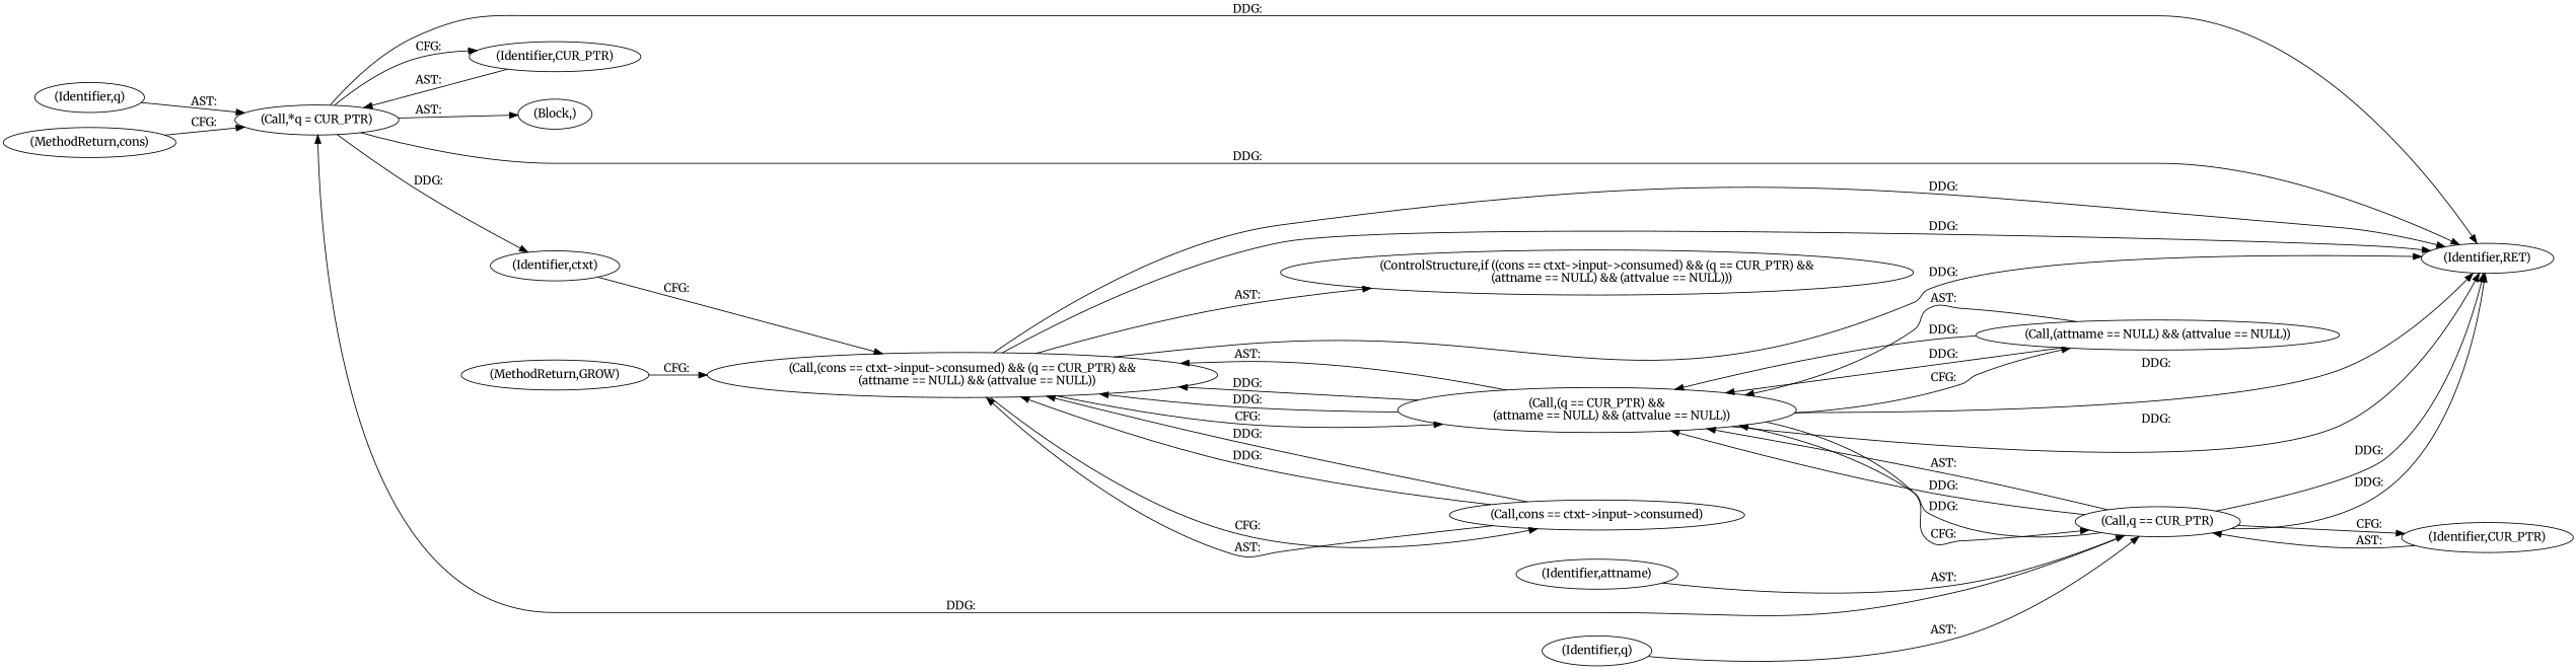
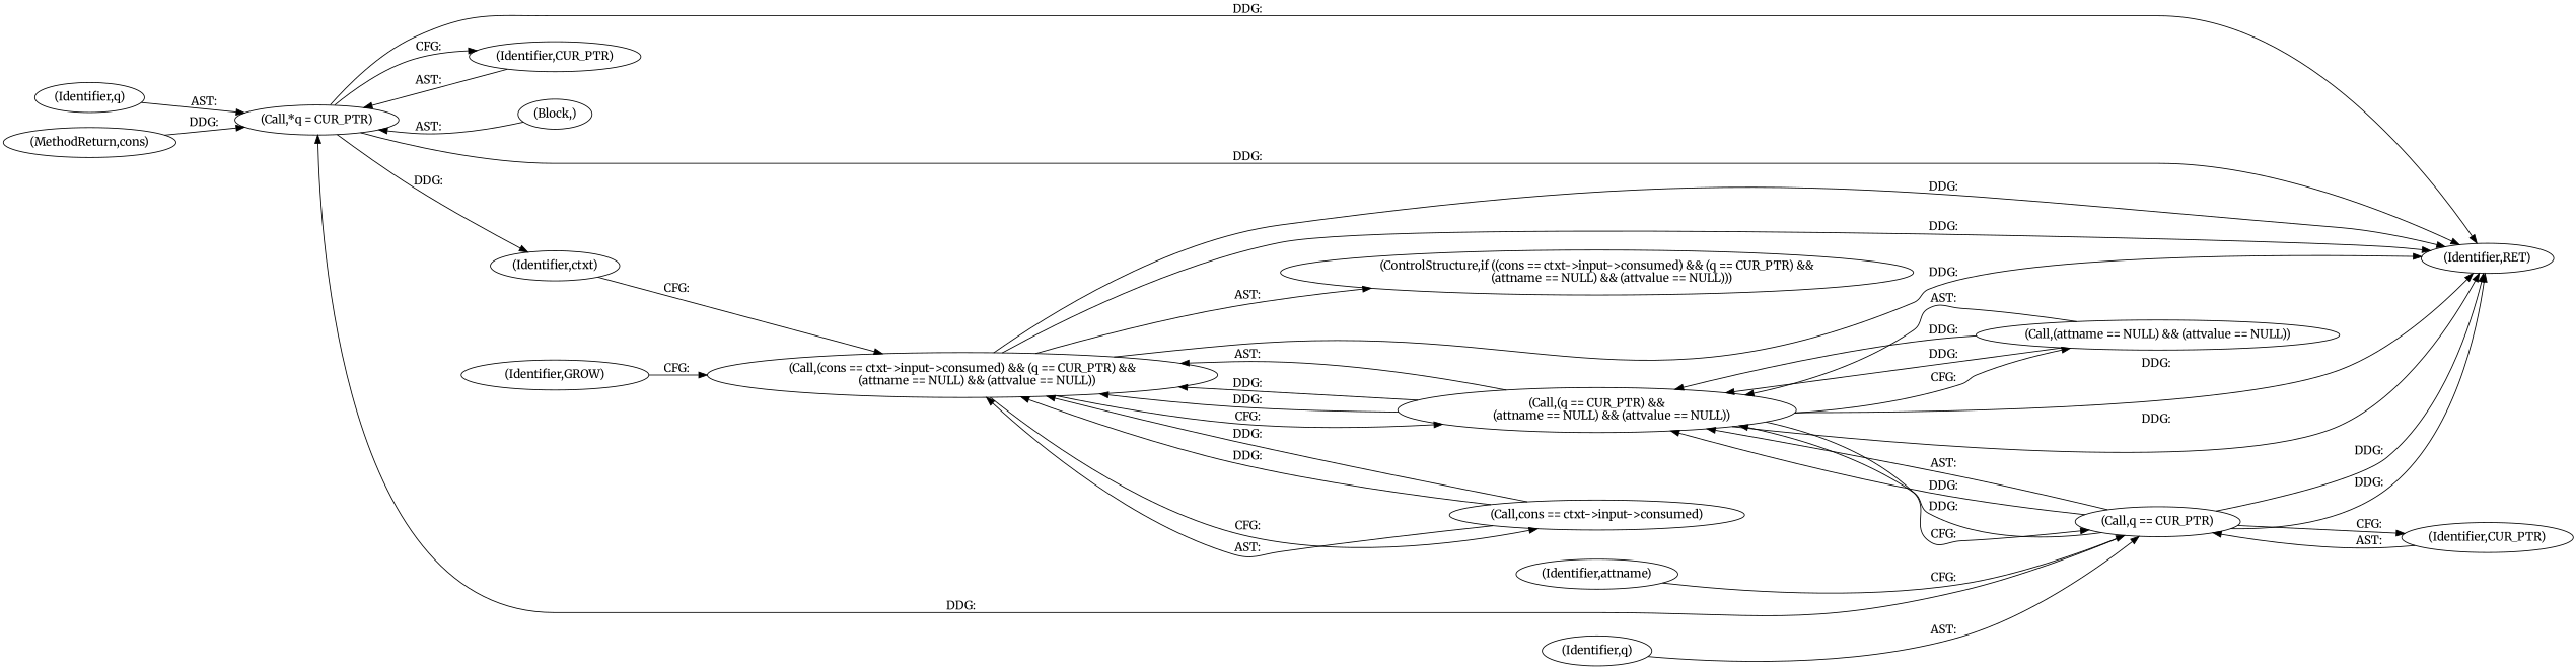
  digraph {
    fontname=Merriweather
    rankdir=LR
    node [fontname=Merriweather]
    edge [fontname=Merriweather]
    n1 [label="(Call,*q = CUR_PTR)"]
    n2 [label="(Identifier,CUR_PTR)"]
    n3 [label="(Block,)"]
    n4 [label="(Identifier,RET)"]
    n5 [label="(Identifier,ctxt)"]
    n6 [label="(Call,q == CUR_PTR)"]
    n7 [label="(Call,(q == CUR_PTR) &&\n            (attname == NULL) && (attvalue == NULL))"]
    n8 [label="(Identifier,CUR_PTR)"]
    n9 [label="(Call,(cons == ctxt->input->consumed) && (q == CUR_PTR) &&\n            (attname == NULL) && (attvalue == NULL))"]
    n10 [label="(Call,(attname == NULL) && (attvalue == NULL))"]
    n11 [label="(ControlStructure,if ((cons == ctxt->input->consumed) && (q == CUR_PTR) &&\n            (attname == NULL) && (attvalue == NULL)))"]
    n12 [label="(Call,cons == ctxt->input->consumed)"]
-   n13 [label="(MethodReturn,GROW)"]
+   n13 [label="(Identifier,GROW)"]
    n14 [label="(Identifier,q)"]
    n15 [label="(Identifier,attname)"]
    n16 [label="(MethodReturn,cons)"]
    n17 [label="(Identifier,q)"]
    n1 -> n2 [label="CFG: "]
-   n1 -> n3 [label="AST: "]
+   n3 -> n1 [label="AST: "]
    n1 -> n4 [label="DDG: "]
    n1 -> n4 [label="DDG: "]
    n1 -> n5 [label="DDG: "]
    n2 -> n1 [label="AST: "]
    n5 -> n9 [label="CFG: "]
    n6 -> n1 [label="DDG: "]
    n6 -> n4 [label="DDG: "]
    n6 -> n4 [label="DDG: "]
    n6 -> n7 [label="AST: "]
    n6 -> n7 [label="DDG: "]
    n6 -> n7 [label="DDG: "]
    n6 -> n8 [label="CFG: "]
    n7 -> n4 [label="DDG: "]
    n7 -> n4 [label="DDG: "]
    n7 -> n6 [label="CFG: "]
    n7 -> n9 [label="AST: "]
    n7 -> n9 [label="DDG: "]
    n7 -> n9 [label="DDG: "]
    n7 -> n10 [label="CFG: "]
    n8 -> n6 [label="AST: "]
    n9 -> n4 [label="DDG: "]
    n9 -> n4 [label="DDG: "]
    n9 -> n4 [label="DDG: "]
    n9 -> n7 [label="CFG: "]
    n9 -> n11 [label="AST: "]
    n9 -> n12 [label="CFG: "]
    n10 -> n7 [label="AST: "]
    n10 -> n7 [label="DDG: "]
    n10 -> n7 [label="DDG: "]
    n12 -> n9 [label="AST: "]
    n12 -> n9 [label="DDG: "]
    n12 -> n9 [label="DDG: "]
    n13 -> n9 [label="CFG: "]
    n14 -> n1 [label="AST: "]
-   n15 -> n6 [label="AST: "]
-   n16 -> n1 [label="CFG: "]
+   n15 -> n6 [label="CFG: "]
+   n16 -> n1 [label="DDG: "]
    n17 -> n6 [label="AST: "]
  }
